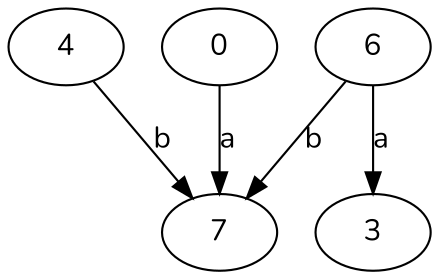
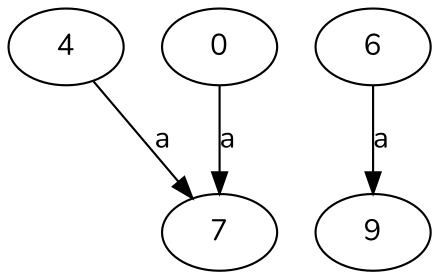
  strict digraph {
    fontname=Nunito
    node [fontname=Nunito]
    edge [fontname=Nunito]
    4
    7
    0
    n4 [label=6]
-   3
-   4 -> 7 [label=b]
+   3 [label=9]
+   4 -> 7 [label=a]
    0 -> 7 [label=a]
-   n4 -> 7 [label=b]
    n4 -> 3 [label=a]
  }
